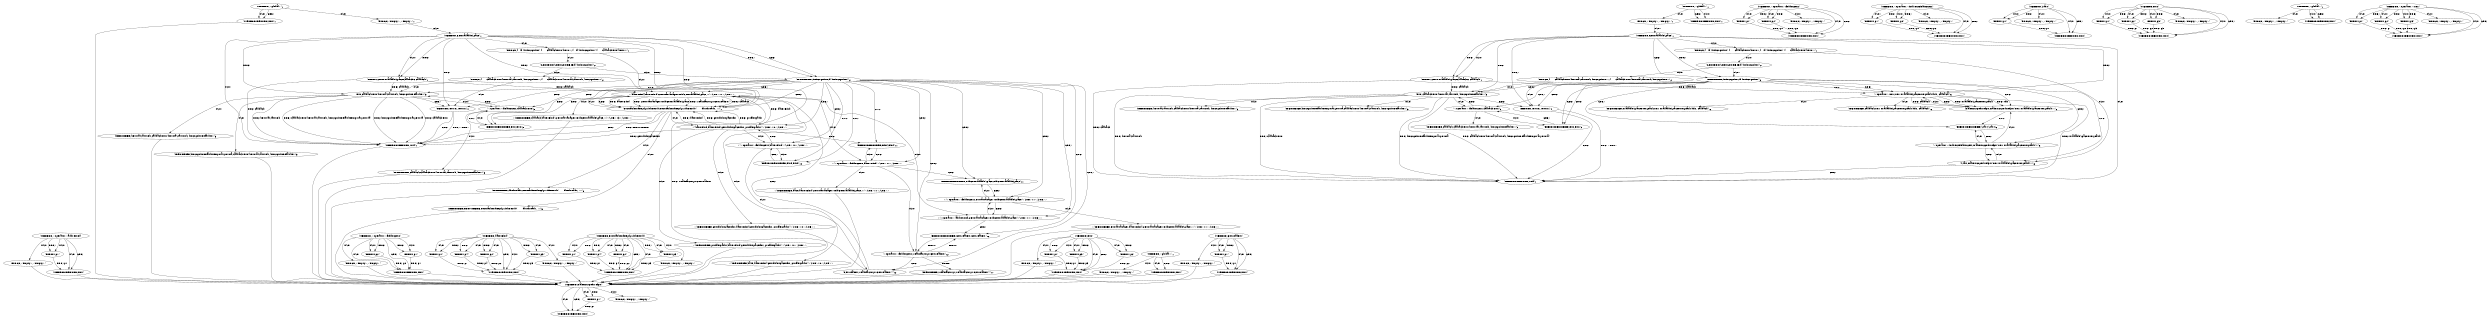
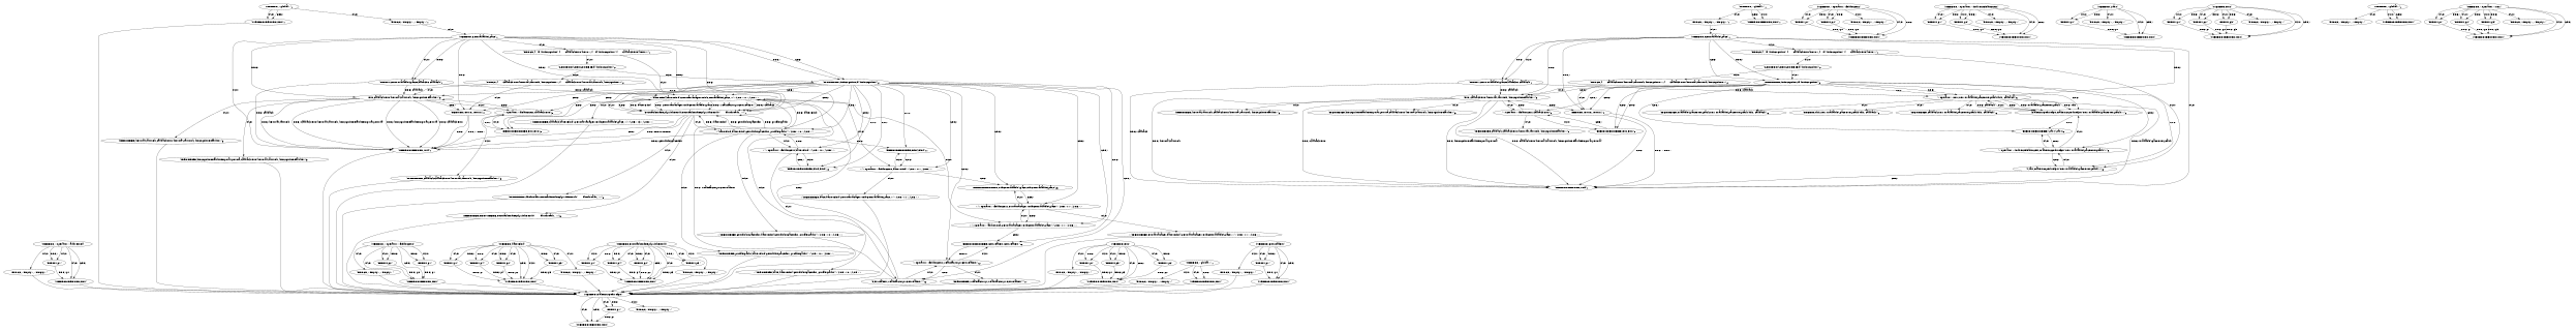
  digraph {
    n1 [label=<(METHOD,make_scoped_refptr)>]
    n2 [label=<(PARAM,p1)>]
    n3 [label=<(BLOCK,&lt;empty&gt;,&lt;empty&gt;)>]
    n4 [label=<(METHOD_RETURN,ANY)>]
    n5 [label=<(METHOD,&lt;global&gt;)<SUB>1</SUB>>]
    n6 [label=<(BLOCK,&lt;empty&gt;,&lt;empty&gt;)<SUB>1</SUB>>]
    n7 [label=<(METHOD_RETURN,ANY)<SUB>1</SUB>>]
    n8 [label=<(METHOD,GetAvailableSpace)<SUB>1</SUB>>]
    n9 [label=<(PARAM,const AvailableSpaceCallback&amp; callback)<SUB>1</SUB>>]
    n10 [label=<(BLOCK,{   if (is_incognito_) {      callback.Run(kQuo...,{   if (is_incognito_) {      callback.Run(kQuo...)<SUB>1</SUB>>]
    n11 [label=<(IDENTIFIER,is_incognito_,if (is_incognito_))<SUB>2</SUB>>]
    n12 [label=<(Run,callback.Run(kQuotaStatusOk, kIncognitoDefaultT...)<SUB>3</SUB>>]
    n13 [label=<(RETURN,return;,return;)<SUB>4</SUB>>]
    n14 [label=<(&lt;operator&gt;.new,new AvailableSpaceQueryTask(this, callback))<SUB>6</SUB>>]
    n15 [label=<(METHOD_RETURN,void)<SUB>1</SUB>>]
    n16 [label=<(CONTROL_STRUCTURE,IF,if (is_incognito_))<SUB>2</SUB>>]
    n17 [label=<(Start,make_scoped_refptr(new AvailableSpaceQueryTask(...)<SUB>6</SUB>>]
    n18 [label=<(&lt;operator&gt;.fieldAccess,callback.Run)<SUB>3</SUB>>]
    n19 [label=<(FIELD_IDENTIFIER,Run,Run)<SUB>3</SUB>>]
    n20 [label=<(&lt;operator&gt;.indirectFieldAccess,make_scoped_refptr(new AvailableSpaceQueryTask(...)<SUB>6</SUB>>]
    n21 [label=<(make_scoped_refptr,make_scoped_refptr(new AvailableSpaceQueryTask(...)<SUB>6</SUB>>]
    n22 [label=<(FIELD_IDENTIFIER,Start,Start)<SUB>6</SUB>>]
    n23 [label=<(IDENTIFIER,kQuotaStatusOk,callback.Run(kQuotaStatusOk, kIncognitoDefaultT...)<SUB>3</SUB>>]
    n24 [label=<(IDENTIFIER,kIncognitoDefaultTemporaryQuota,callback.Run(kQuotaStatusOk, kIncognitoDefaultT...)<SUB>3</SUB>>]
    n25 [label=<(IDENTIFIER,AvailableSpaceQueryTask,new AvailableSpaceQueryTask(this, callback))<SUB>6</SUB>>]
+   n26 [label=<(LITERAL,this,new AvailableSpaceQueryTask(this, callback))<SUB>6</SUB>>]
    n27 [label=<(IDENTIFIER,callback,new AvailableSpaceQueryTask(this, callback))<SUB>6</SUB>>]
    n28 [label=<(BLOCK,{      callback.Run(kQuotaStatusOk, kIncognitoD...,{      callback.Run(kQuotaStatusOk, kIncognitoD...)<SUB>2</SUB>>]
    n29 [label=<(IDENTIFIER,callback,callback.Run(kQuotaStatusOk, kIncognitoDefaultT...)<SUB>3</SUB>>]
    n30 [label=<(METHOD,&lt;operator&gt;.fieldAccess)>]
    n31 [label=<(PARAM,p1)>]
    n32 [label=<(PARAM,p2)>]
    n33 [label=<(BLOCK,&lt;empty&gt;,&lt;empty&gt;)>]
    n34 [label=<(METHOD_RETURN,ANY)>]
    n35 [label=<(METHOD,&lt;operator&gt;.indirectFieldAccess)>]
    n36 [label=<(PARAM,p1)>]
    n37 [label=<(PARAM,p2)>]
    n38 [label=<(BLOCK,&lt;empty&gt;,&lt;empty&gt;)>]
    n39 [label=<(METHOD_RETURN,ANY)>]
    n40 [label=<(METHOD,Start)>]
    n41 [label=<(PARAM,p1)>]
    n42 [label=<(BLOCK,&lt;empty&gt;,&lt;empty&gt;)>]
    n43 [label=<(METHOD_RETURN,ANY)>]
    n44 [label=<(METHOD,Run)>]
    n45 [label=<(PARAM,p1)>]
    n46 [label=<(PARAM,p2)>]
    n47 [label=<(PARAM,p3)>]
    n48 [label=<(BLOCK,&lt;empty&gt;,&lt;empty&gt;)>]
    n49 [label=<(METHOD_RETURN,ANY)>]
    n50 [label=<(METHOD,&lt;global&gt;)<SUB>1</SUB>>]
    n51 [label=<(BLOCK,&lt;empty&gt;,&lt;empty&gt;)>]
    n52 [label=<(METHOD_RETURN,ANY)>]
    n53 [label=<(METHOD,&lt;operator&gt;.new)>]
    n54 [label=<(PARAM,p1)>]
    n55 [label=<(PARAM,p2)>]
    n56 [label=<(PARAM,p3)>]
    n57 [label=<(BLOCK,&lt;empty&gt;,&lt;empty&gt;)>]
    n58 [label=<(METHOD_RETURN,ANY)>]
    n59 [label=<(METHOD,&lt;operator&gt;.addressOf)>]
    n60 [label=<(PARAM,p1)>]
    n61 [label=<(BLOCK,&lt;empty&gt;,&lt;empty&gt;)>]
    n62 [label=<(METHOD_RETURN,ANY)>]
    n63 [label=<(METHOD,&lt;global&gt;)<SUB>1</SUB>>]
    n64 [label=<(BLOCK,&lt;empty&gt;,&lt;empty&gt;)<SUB>1</SUB>>]
    n65 [label=<(METHOD_RETURN,ANY)<SUB>1</SUB>>]
    n66 [label=<(METHOD,GetAvailableSpace)<SUB>1</SUB>>]
    n67 [label=<(PARAM,const AvailableSpaceCallback&amp; callback)<SUB>1</SUB>>]
    n68 [label=<(BLOCK,{   if (is_incognito_) {      callback.Run(kQuo...,{   if (is_incognito_) {      callback.Run(kQuo...)<SUB>1</SUB>>]
    n69 [label=<(IDENTIFIER,is_incognito_,if (is_incognito_))<SUB>2</SUB>>]
    n70 [label=<(Run,callback.Run(kQuotaStatusOk, kIncognitoDefaultT...)<SUB>3</SUB>>]
    n71 [label=<(RETURN,return;,return;)<SUB>4</SUB>>]
    n72 [label=<(PostTaskAndReplyWithResult,PostTaskAndReplyWithResult(       db_thread_,  ...)<SUB>7</SUB>>]
    n73 [label="<(base.Bind,base::Bind(get_disk_space_fn_, profile_path_))<SUB>10</SUB>>"]
    n74 [label="<(base.Bind,base::Bind(&amp;QuotaManager::DidGetAvailableSpace,...)<SUB>11</SUB>>"]
    n75 [label=<(METHOD_RETURN,void)<SUB>1</SUB>>]
    n76 [label=<(CONTROL_STRUCTURE,IF,if (is_incognito_))<SUB>2</SUB>>]
    n77 [label=<(&lt;operator&gt;.fieldAccess,callback.Run)<SUB>3</SUB>>]
    n78 [label=<(FIELD_IDENTIFIER,Run,Run)<SUB>3</SUB>>]
    n79 [label="<(&lt;operator&gt;.fieldAccess,base::Bind)<SUB>10</SUB>>"]
    n80 [label=<(FIELD_IDENTIFIER,Bind,Bind)<SUB>10</SUB>>]
    n81 [label="<(&lt;operator&gt;.fieldAccess,base::Bind)<SUB>11</SUB>>"]
    n82 [label=<(FIELD_IDENTIFIER,Bind,Bind)<SUB>11</SUB>>]
    n83 [label="<(&lt;operator&gt;.addressOf,&amp;QuotaManager::DidGetAvailableSpace)<SUB>11</SUB>>"]
    n84 [label="<(&lt;operator&gt;.fieldAccess,QuotaManager::DidGetAvailableSpace)<SUB>11</SUB>>"]
-   n85 [label=<(FIELD_IDENTIFIER,DidGetAvailableSpace,DidGetAvailableSpace)<SUB>11</SUB>>]
+   n85 [label=<(FIELD_IDENTIFIER,DidGetAvailableSpace,DidGetAvailableSpace)<SUB>15</SUB>>]
    n86 [label=<(GetWeakPtr,weak_factory_.GetWeakPtr())<SUB>12</SUB>>]
    n87 [label=<(&lt;operator&gt;.fieldAccess,weak_factory_.GetWeakPtr)<SUB>12</SUB>>]
    n88 [label=<(FIELD_IDENTIFIER,GetWeakPtr,GetWeakPtr)<SUB>12</SUB>>]
    n89 [label=<(IDENTIFIER,kQuotaStatusOk,callback.Run(kQuotaStatusOk, kIncognitoDefaultT...)<SUB>3</SUB>>]
    n90 [label=<(IDENTIFIER,kIncognitoDefaultTemporaryQuota,callback.Run(kQuotaStatusOk, kIncognitoDefaultT...)<SUB>3</SUB>>]
    n91 [label=<(IDENTIFIER,db_thread_,PostTaskAndReplyWithResult(       db_thread_,  ...)<SUB>8</SUB>>]
    n92 [label=<(IDENTIFIER,FROM_HERE,PostTaskAndReplyWithResult(       db_thread_,  ...)<SUB>9</SUB>>]
    n93 [label="<(IDENTIFIER,get_disk_space_fn_,base::Bind(get_disk_space_fn_, profile_path_))<SUB>10</SUB>>"]
    n94 [label="<(IDENTIFIER,profile_path_,base::Bind(get_disk_space_fn_, profile_path_))<SUB>10</SUB>>"]
    n95 [label="<(IDENTIFIER,callback,base::Bind(&amp;QuotaManager::DidGetAvailableSpace,...)<SUB>13</SUB>>"]
    n96 [label=<(BLOCK,{      callback.Run(kQuotaStatusOk, kIncognitoD...,{      callback.Run(kQuotaStatusOk, kIncognitoD...)<SUB>2</SUB>>]
    n97 [label=<(IDENTIFIER,callback,callback.Run(kQuotaStatusOk, kIncognitoDefaultT...)<SUB>3</SUB>>]
    n98 [label="<(IDENTIFIER,base,base::Bind(get_disk_space_fn_, profile_path_))<SUB>10</SUB>>"]
    n99 [label="<(IDENTIFIER,base,base::Bind(&amp;QuotaManager::DidGetAvailableSpace,...)<SUB>11</SUB>>"]
    n100 [label="<(IDENTIFIER,QuotaManager,base::Bind(&amp;QuotaManager::DidGetAvailableSpace,...)<SUB>11</SUB>>"]
    n101 [label=<(IDENTIFIER,weak_factory_,weak_factory_.GetWeakPtr())<SUB>17</SUB>>]
    n102 [label=<(METHOD,&lt;operator&gt;.fieldAccess)>]
    n103 [label=<(PARAM,p1)>]
    n104 [label=<(PARAM,p2)>]
    n105 [label=<(BLOCK,&lt;empty&gt;,&lt;empty&gt;)>]
    n106 [label=<(METHOD_RETURN,ANY)>]
    n107 [label=<(METHOD,base.Bind)>]
    n108 [label=<(PARAM,p1)>]
    n109 [label=<(PARAM,p2)>]
    n110 [label=<(PARAM,p3)>]
    n111 [label=<(PARAM,p4)>]
    n112 [label=<(BLOCK,&lt;empty&gt;,&lt;empty&gt;)>]
    n113 [label=<(METHOD_RETURN,ANY)>]
    n114 [label=<(METHOD,PostTaskAndReplyWithResult)>]
    n115 [label=<(PARAM,p1)>]
    n116 [label=<(PARAM,p2)>]
    n117 [label=<(PARAM,p3)>]
    n118 [label=<(PARAM,p4)>]
    n119 [label=<(BLOCK,&lt;empty&gt;,&lt;empty&gt;)>]
    n120 [label=<(METHOD_RETURN,ANY)>]
    n121 [label=<(METHOD,Run)>]
    n122 [label=<(PARAM,p1)>]
    n123 [label=<(PARAM,p2)>]
    n124 [label=<(PARAM,p3)>]
    n125 [label=<(BLOCK,&lt;empty&gt;,&lt;empty&gt;)>]
    n126 [label=<(METHOD_RETURN,ANY)>]
    n127 [label=<(METHOD,&lt;global&gt;)<SUB>1</SUB>>]
    n128 [label=<(BLOCK,&lt;empty&gt;,&lt;empty&gt;)>]
    n129 [label=<(METHOD_RETURN,ANY)>]
    n130 [label=<(METHOD,GetWeakPtr)>]
    n131 [label=<(PARAM,p1)>]
    n132 [label=<(BLOCK,&lt;empty&gt;,&lt;empty&gt;)>]
    n133 [label=<(METHOD_RETURN,ANY)>]
    n1 -> n2 [label="AST: "]
    n1 -> n2 [label="DDG: "]
    n1 -> n3 [label="AST: "]
    n1 -> n4 [label="AST: "]
    n1 -> n4 [label="CFG: "]
    n2 -> n4 [label="DDG: p1"]
    n5 -> n6 [label="AST: "]
    n5 -> n7 [label="AST: "]
    n5 -> n7 [label="CFG: "]
    n6 -> n8 [label="AST: "]
    n8 -> n9 [label="AST: "]
    n8 -> n9 [label="DDG: "]
    n8 -> n10 [label="AST: "]
    n8 -> n11 [label="CFG: "]
    n8 -> n11 [label="DDG: "]
    n8 -> n12 [label="DDG: "]
    n8 -> n13 [label="DDG: "]
    n8 -> n14 [label="DDG: "]
    n8 -> n15 [label="AST: "]
    n9 -> n12 [label="DDG: callback"]
    n9 -> n14 [label="DDG: callback"]
    n9 -> n15 [label="DDG: callback"]
    n10 -> n16 [label="AST: "]
    n10 -> n17 [label="AST: "]
    n11 -> n12 [label="CDG: "]
    n11 -> n13 [label="CDG: "]
    n11 -> n14 [label="CFG: "]
    n11 -> n14 [label="CDG: "]
    n11 -> n17 [label="CDG: "]
    n11 -> n18 [label="CDG: "]
    n11 -> n19 [label="CFG: "]
    n11 -> n19 [label="CDG: "]
    n11 -> n20 [label="CDG: "]
    n11 -> n21 [label="CDG: "]
    n11 -> n22 [label="CDG: "]
    n12 -> n13 [label="CFG: "]
    n12 -> n15 [label="DDG: callback.Run"]
    n12 -> n15 [label="DDG: kIncognitoDefaultTemporaryQuota"]
    n12 -> n15 [label="DDG: callback.Run(kQuotaStatusOk, kIncognitoDefaultTemporaryQuota)"]
    n12 -> n15 [label="DDG: kQuotaStatusOk"]
    n12 -> n18 [label="AST: "]
    n12 -> n23 [label="AST: "]
    n12 -> n24 [label="AST: "]
    n13 -> n15 [label="CFG: "]
    n13 -> n15 [label="DDG: &lt;RET&gt;"]
    n14 -> n15 [label="DDG: AvailableSpaceQueryTask"]
    n14 -> n21 [label="CFG: "]
    n14 -> n21 [label="DDG: AvailableSpaceQueryTask"]
    n14 -> n21 [label="DDG: this"]
    n14 -> n21 [label="DDG: callback"]
    n14 -> n25 [label="AST: "]
+   n14 -> n26 [label="AST: "]
    n14 -> n27 [label="AST: "]
    n16 -> n11 [label="AST: "]
    n16 -> n28 [label="AST: "]
    n17 -> n15 [label="CFG: "]
    n17 -> n20 [label="AST: "]
    n18 -> n12 [label="CFG: "]
    n18 -> n19 [label="AST: "]
    n18 -> n29 [label="AST: "]
    n19 -> n18 [label="CFG: "]
    n20 -> n17 [label="CFG: "]
    n20 -> n21 [label="AST: "]
    n20 -> n22 [label="AST: "]
    n21 -> n14 [label="AST: "]
    n21 -> n22 [label="CFG: "]
    n22 -> n20 [label="CFG: "]
    n28 -> n12 [label="AST: "]
    n28 -> n13 [label="AST: "]
    n30 -> n31 [label="AST: "]
    n30 -> n31 [label="DDG: "]
    n30 -> n32 [label="AST: "]
    n30 -> n32 [label="DDG: "]
    n30 -> n33 [label="AST: "]
    n30 -> n34 [label="AST: "]
    n30 -> n34 [label="CFG: "]
    n31 -> n34 [label="DDG: p1"]
    n32 -> n34 [label="DDG: p2"]
    n35 -> n36 [label="AST: "]
    n35 -> n36 [label="DDG: "]
    n35 -> n37 [label="AST: "]
    n35 -> n37 [label="DDG: "]
    n35 -> n38 [label="AST: "]
    n35 -> n39 [label="AST: "]
    n35 -> n39 [label="CFG: "]
    n36 -> n39 [label="DDG: p1"]
    n37 -> n39 [label="DDG: p2"]
    n40 -> n41 [label="AST: "]
    n40 -> n41 [label="DDG: "]
    n40 -> n42 [label="AST: "]
    n40 -> n43 [label="AST: "]
    n40 -> n43 [label="CFG: "]
    n41 -> n43 [label="DDG: p1"]
    n44 -> n45 [label="AST: "]
    n44 -> n45 [label="DDG: "]
    n44 -> n46 [label="AST: "]
    n44 -> n46 [label="DDG: "]
    n44 -> n47 [label="AST: "]
    n44 -> n47 [label="DDG: "]
    n44 -> n48 [label="AST: "]
    n44 -> n49 [label="AST: "]
    n44 -> n49 [label="CFG: "]
    n45 -> n49 [label="DDG: p1"]
    n46 -> n49 [label="DDG: p2"]
    n47 -> n49 [label="DDG: p3"]
    n50 -> n51 [label="AST: "]
    n50 -> n52 [label="AST: "]
    n50 -> n52 [label="CFG: "]
    n53 -> n54 [label="AST: "]
    n53 -> n54 [label="DDG: "]
    n53 -> n55 [label="AST: "]
    n53 -> n55 [label="DDG: "]
    n53 -> n56 [label="AST: "]
    n53 -> n56 [label="DDG: "]
    n53 -> n57 [label="AST: "]
    n53 -> n58 [label="AST: "]
    n53 -> n58 [label="CFG: "]
    n54 -> n58 [label="DDG: p1"]
    n55 -> n58 [label="DDG: p2"]
    n56 -> n58 [label="DDG: p3"]
    n59 -> n60 [label="AST: "]
    n59 -> n60 [label="DDG: "]
    n59 -> n61 [label="AST: "]
    n59 -> n62 [label="AST: "]
    n59 -> n62 [label="CFG: "]
    n60 -> n62 [label="DDG: p1"]
    n61 -> n1
    n62 -> n1
    n63 -> n64 [label="AST: "]
    n63 -> n65 [label="AST: "]
    n63 -> n65 [label="CFG: "]
    n64 -> n66 [label="AST: "]
    n65 -> n1
    n66 -> n67 [label="AST: "]
    n66 -> n67 [label="DDG: "]
    n66 -> n68 [label="AST: "]
    n66 -> n69 [label="CFG: "]
    n66 -> n69 [label="DDG: "]
    n66 -> n70 [label="DDG: "]
    n66 -> n71 [label="DDG: "]
    n66 -> n72 [label="DDG: "]
    n66 -> n73 [label="DDG: "]
    n66 -> n74 [label="DDG: "]
    n66 -> n75 [label="AST: "]
    n67 -> n70 [label="DDG: callback"]
    n67 -> n74 [label="DDG: callback"]
    n67 -> n75 [label="DDG: callback"]
    n68 -> n72 [label="AST: "]
    n68 -> n76 [label="AST: "]
    n69 -> n70 [label="CDG: "]
    n69 -> n71 [label="CDG: "]
    n69 -> n72 [label="CDG: "]
    n69 -> n73 [label="CDG: "]
    n69 -> n74 [label="CDG: "]
    n69 -> n77 [label="CDG: "]
    n69 -> n78 [label="CFG: "]
    n69 -> n78 [label="CDG: "]
    n69 -> n79 [label="CDG: "]
    n69 -> n80 [label="CFG: "]
    n69 -> n80 [label="CDG: "]
    n69 -> n81 [label="CDG: "]
    n69 -> n82 [label="CDG: "]
    n69 -> n83 [label="CDG: "]
    n69 -> n84 [label="CDG: "]
    n69 -> n85 [label="CDG: "]
    n69 -> n86 [label="CDG: "]
    n69 -> n87 [label="CDG: "]
    n69 -> n88 [label="CDG: "]
    n70 -> n71 [label="CFG: "]
    n70 -> n75 [label="DDG: callback.Run"]
    n70 -> n75 [label="DDG: kQuotaStatusOk"]
    n70 -> n75 [label="DDG: callback.Run(kQuotaStatusOk, kIncognitoDefaultTemporaryQuota)"]
    n70 -> n75 [label="DDG: kIncognitoDefaultTemporaryQuota"]
    n70 -> n77 [label="AST: "]
    n70 -> n89 [label="AST: "]
    n70 -> n90 [label="AST: "]
    n71 -> n75 [label="CFG: "]
    n71 -> n75 [label="DDG: &lt;RET&gt;"]
    n72 -> n73 [label="AST: "]
    n72 -> n74 [label="AST: "]
    n72 -> n75 [label="CFG: "]
    n72 -> n75 [label="DDG: FROM_HERE"]
    n72 -> n91 [label="AST: "]
    n72 -> n92 [label="AST: "]
    n73 -> n72 [label="DDG: base::Bind"]
    n73 -> n72 [label="DDG: get_disk_space_fn_"]
    n73 -> n72 [label="DDG: profile_path_"]
    n73 -> n74 [label="DDG: base::Bind"]
    n73 -> n75 [label="DDG: get_disk_space_fn_"]
    n73 -> n79 [label="AST: "]
    n73 -> n82 [label="CFG: "]
    n73 -> n93 [label="AST: "]
    n73 -> n94 [label="AST: "]
    n74 -> n72 [label="CFG: "]
    n74 -> n72 [label="DDG: base::Bind"]
    n74 -> n72 [label="DDG: &amp;QuotaManager::DidGetAvailableSpace"]
    n74 -> n72 [label="DDG: weak_factory_.GetWeakPtr()"]
    n74 -> n72 [label="DDG: callback"]
    n74 -> n81 [label="AST: "]
    n74 -> n83 [label="AST: "]
    n74 -> n86 [label="AST: "]
    n74 -> n95 [label="AST: "]
    n75 -> n1
    n76 -> n69 [label="AST: "]
    n76 -> n96 [label="AST: "]
    n77 -> n70 [label="CFG: "]
    n77 -> n78 [label="AST: "]
    n77 -> n97 [label="AST: "]
    n78 -> n77 [label="CFG: "]
    n79 -> n73 [label="CFG: "]
    n79 -> n80 [label="AST: "]
    n79 -> n98 [label="AST: "]
    n80 -> n79 [label="CFG: "]
    n81 -> n82 [label="AST: "]
    n81 -> n85 [label="CFG: "]
    n81 -> n99 [label="AST: "]
    n82 -> n81 [label="CFG: "]
    n83 -> n84 [label="AST: "]
    n83 -> n88 [label="CFG: "]
    n84 -> n83 [label="CFG: "]
    n84 -> n85 [label="AST: "]
    n84 -> n100 [label="AST: "]
    n85 -> n84 [label="CFG: "]
    n86 -> n74 [label="CFG: "]
    n86 -> n74 [label="DDG: weak_factory_.GetWeakPtr"]
-   n81 -> n87 [label="AST: "]
+   n86 -> n87 [label="AST: "]
    n87 -> n86 [label="CFG: "]
-   n87 -> n88 [label="FROM: "]
-   n87 -> n101 [label="HERE: "]
+   n87 -> n88 [label="AST: "]
+   n87 -> n101 [label="AST: "]
    n88 -> n87 [label="FROM: "]
    n89 -> n1
    n90 -> n1
    n91 -> n1
    n92 -> n1
    n93 -> n1
    n94 -> n1
    n95 -> n1
    n96 -> n70 [label="AST: "]
    n96 -> n71 [label="AST: "]
    n97 -> n1
    n98 -> n1
    n99 -> n1
    n100 -> n1
    n101 -> n1
    n102 -> n103 [label="AST: "]
    n102 -> n103 [label="DDG: "]
    n102 -> n104 [label="AST: "]
    n102 -> n104 [label="DDG: "]
    n102 -> n105 [label="AST: "]
    n102 -> n106 [label="AST: "]
    n102 -> n106 [label="CFG: "]
    n103 -> n106 [label="DDG: p1"]
    n104 -> n106 [label="DDG: p2"]
    n105 -> n1
    n106 -> n1
    n107 -> n108 [label="AST: "]
    n107 -> n108 [label="DDG: "]
    n107 -> n109 [label="AST: "]
    n107 -> n109 [label="DDG: "]
    n107 -> n110 [label="AST: "]
    n107 -> n110 [label="DDG: "]
    n107 -> n111 [label="AST: "]
    n107 -> n111 [label="DDG: "]
    n107 -> n112 [label="AST: "]
    n107 -> n113 [label="AST: "]
    n107 -> n113 [label="CFG: "]
    n108 -> n113 [label="DDG: p1"]
    n109 -> n113 [label="DDG: p2"]
    n110 -> n113 [label="DDG: p3"]
    n111 -> n113 [label="DDG: p4"]
    n112 -> n1
    n113 -> n1
    n114 -> n115 [label="AST: "]
    n114 -> n115 [label="DDG: "]
    n114 -> n116 [label="AST: "]
    n114 -> n116 [label="DDG: "]
    n114 -> n117 [label="AST: "]
    n114 -> n117 [label="DDG: "]
    n114 -> n118 [label="AST: "]
    n114 -> n118 [label="DDG: "]
    n114 -> n119 [label="AST: "]
    n114 -> n120 [label="AST: "]
    n114 -> n120 [label="CFG: "]
    n115 -> n120 [label="DDG: p1"]
    n116 -> n120 [label="DDG: p2"]
    n117 -> n120 [label="DDG: p3"]
    n118 -> n120 [label="DDG: p4"]
    n119 -> n1
    n120 -> n1
    n121 -> n122 [label="AST: "]
    n121 -> n122 [label="DDG: "]
    n121 -> n123 [label="AST: "]
    n121 -> n123 [label="DDG: "]
    n121 -> n124 [label="AST: "]
    n121 -> n124 [label="DDG: "]
    n121 -> n125 [label="AST: "]
    n121 -> n126 [label="AST: "]
    n121 -> n126 [label="CFG: "]
    n122 -> n126 [label="DDG: p1"]
    n123 -> n126 [label="DDG: p2"]
    n124 -> n126 [label="DDG: p3"]
    n125 -> n1
    n126 -> n1
    n127 -> n128 [label="AST: "]
    n127 -> n129 [label="AST: "]
    n127 -> n129 [label="CFG: "]
    n128 -> n1
    n129 -> n1
    n130 -> n131 [label="AST: "]
    n130 -> n131 [label="DDG: "]
    n130 -> n132 [label="AST: "]
    n130 -> n133 [label="AST: "]
    n130 -> n133 [label="CFG: "]
    n131 -> n133 [label="DDG: p1"]
    n132 -> n1
    n133 -> n1
  }
